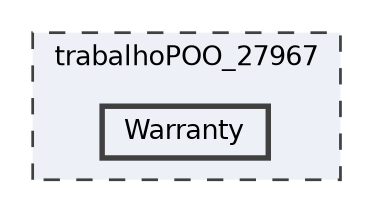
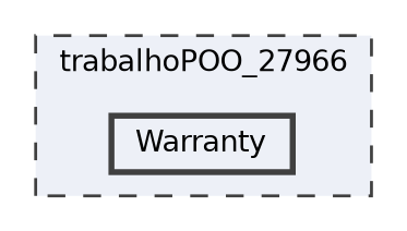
  digraph {
    compound=true
    n1 [color=grey25 fillcolor="#edf0f7" fontname=Helvetica fontsize=10 height=0.2 label=Warranty shape=box style="filled,bold" width=0.4]
    subgraph cluster_1 {
      bgcolor="#edf0f7"
      fontname=Helvetica
      fontsize=10
-     label=trabalhoPOO_27967
+     label=trabalhoPOO_27966
      pencolor=grey25
      style="filled,dashed"
      n1
    }
  }
